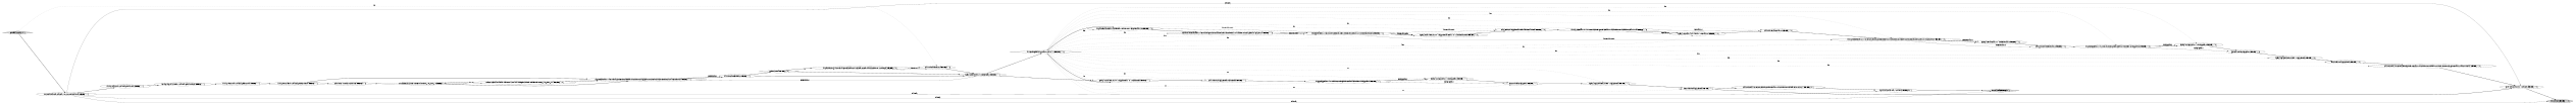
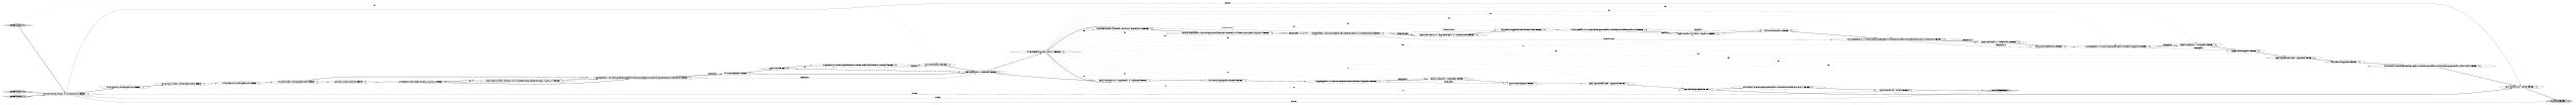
  digraph {
    fontname="Patrick Hand"
    rankdir=LR
    node [fillcolor=white fontname="Patrick Hand" shape=ellipse style=filled]
    edge [fontname="Patrick Hand" style=bold]
    n1 [label="Optional<Schema> avroSchema = Optional.absent()@@@8@@@['0', '1', '0']"]
    n2 [label="workUnitState.contains(AbstractAvroToOrcConverter.OUTPUT_AVRO_SCHEMA_KEY)@@@9@@@['0', '1', '0']" shape=diamond]
    n3 [label="String createFinalTableDDL = HiveConverterUtils.generateCreateDuplicateTableDDL(outputDatabaseName,stagingTableName,outputTableName,outputDataLocation,Optional.of(outputDatabaseName))@@@8@@@['1', '1', '1']"]
    n4 [label="avroSchema = Optional.fromNullable(new Schema.Parser().parse(workUnitState.getProp(AbstractAvroToOrcConverter.OUTPUT_AVRO_SCHEMA_KEY)))@@@10@@@['0', '1', '0']"]
    n5 [label="String dropStagingTableDDL = HiveAvroORCQueryGenerator.generateDropTableDDL(outputDatabaseName,stagingTableName)@@@40@@@['1', '1', '0']"]
    n6 [label="log.debug(\"Drop staging table DDL: \" + dropStagingTableDDL)@@@41@@@['1', '1', '0']"]
    n7 [label="cleanupQueries.add(dropStagingTableDDL)@@@42@@@['1', '1', '0']"]
    n8 [label="log.debug(\"Staging table directory to delete: \" + stagingDataLocation)@@@43@@@['1', '1', '0']"]
    n9 [label="log.debug(\"Partition directory to move: \" + stagingDataPartitionLocation + \" to: \" + finalDataPartitionLocation)@@@32@@@['1', '1', '0']"]
    n10 [label="publishDirectories.put(stagingDataPartitionLocation,finalDataPartitionLocation)@@@33@@@['1', '1', '0']"]
    n11 [label="List<String> dropPartitionsDDL = HiveAvroORCQueryGenerator.generateDropPartitionsDDL(outputDatabaseName,outputTableName,partitionsDMLInfo)@@@34@@@['1', '1', '0']"]
    n12 [label="publishQueries.addAll(createFinalPartitionDDL)@@@39@@@['1', '1', '0']"]
    n13 [label="log.debug(\"Create final table DDL:\" + createFinalTableDDL)@@@10@@@['1', '1', '1']"]
    n14 [label="publishQueries.add(createFinalTableDDL)@@@9@@@['1', '1', '1']"]
    n15 [label="!this.supportTargetPartitioning || partitionsDDLInfo.size() == 0@@@19@@@['1', '1', '0']" shape=diamond]
    n16 [label="log.debug(\"Snapshot directory to move: \" + stagingDataLocation + \" to: \" + outputDataLocation)@@@11@@@['1', '1', '1']"]
    n17 [label="avroSchema.isPresent()@@@14@@@['0', '1', '0']" shape=diamond]
    n18 [label="cleanupDirectories.add(stagingDataLocation)@@@17@@@['1', '1', '1']"]
    n19 [label="publishQueries.addAll(HiveAvroORCQueryGenerator.generateDropPartitionsDDL(outputDatabaseName,outputTableName,new HashMap<>()))@@@18@@@['0', '0', '1']"]
    n20 [label="log.info(\"Publish partition entity: \" + publishEntity)@@@47@@@['1', '1', '0']"]
    n21 [label="log.info(\"Publish partition entity: \" + publishEntity)@@@19@@@['0', '0', '1']"]
    n22 [fillcolor=lightgray label="return publishEntity@@@48@@@['1', '1', '0']"]
    n23 [label="Map<String,String> publishDirectories = publishEntity.getPublishDirectories()@@@5@@@['1', '1', '1']"]
    n24 [label="List<String> cleanupQueries = publishEntity.getCleanupQueries()@@@6@@@['1', '1', '1']"]
    n25 [label="List<String> cleanupDirectories = publishEntity.getCleanupDirectories()@@@7@@@['1', '1', '1']"]
+   n26 [fillcolor=lightgray label="generatePublishQueries['1', '0', '0']" shape=diamond]
    n27 [label="QueryBasedHivePublishEntity publishEntity = new QueryBasedHivePublishEntity()@@@3@@@['1', '1', '1']"]
    n28 [fillcolor=lightgray label="return publishEntity@@@20@@@['0', '0', '1']" shape=diamond]
    n29 [label="List<String> publishQueries = publishEntity.getPublishQueries()@@@4@@@['1', '1', '1']"]
    n30 [label="String alterSchemaDml = HiveConverterUtils.generateAlterTblPropsDML(outputTableName,Optional.of(outputDatabaseName),avroSchema.get())@@@15@@@['0', '1', '0']"]
    n31 [label="publishQueries.add(alterSchemaDml)@@@16@@@['0', '1', '0']"]
    n32 [label="log.debug(\"Drop staging table DDL: \" + dropStagingTableDDL)@@@14@@@['1', '1', '1']"]
    n33 [label="cleanupQueries.add(dropStagingTableDDL)@@@15@@@['1', '1', '1']"]
    n34 [label="log.debug(\"Staging table directory to delete: \" + stagingDataLocation)@@@16@@@['1', '1', '1']"]
    n35 [label="log.debug(\"Create final partition DDL: \" + createFinalPartitionDDL)@@@38@@@['1', '1', '0']"]
    n36 [fillcolor=lightgray label="generatePublishQueries['0', '0', '1']" shape=diamond]
    n37 [label="Optional<Path> destPartitionLocation = HiveConverterUtils.getDestinationPartitionLocation(destinationTableMeta,this.workUnitState,conversionEntity.getPartition().get().getName())@@@30@@@['1', '1', '0']"]
    n38 [label="finalDataPartitionLocation = HiveConverterUtils.updatePartitionLocation(finalDataPartitionLocation,this.workUnitState,destPartitionLocation)@@@31@@@['1', '1', '0']"]
    n39 [label="List<String> createFinalPartitionDDL = HiveAvroORCQueryGenerator.generateCreatePartitionDDL(outputDatabaseName,outputTableName,finalDataPartitionLocation,partitionsDMLInfo,Optional.absent())@@@37@@@['1', '1', '0']"]
    n40 [label="publishQueries.addAll(dropPartitionsDDL)@@@36@@@['1', '1', '0']"]
    n41 [label="log.debug(\"Drop partitions if exist in final table: \" + dropPartitionsDDL)@@@35@@@['1', '1', '0']"]
    n42 [label="publishQueries.addAll(HiveAvroORCQueryGenerator.generateDropPartitionsDDL(outputDatabaseName,outputTableName,AbstractAvroToOrcConverter.getDropPartitionsDDLInfo(conversionEntity)))@@@45@@@['1', '1', '0']"]
    n43 [label="cleanupDirectories.add(stagingDataLocation)@@@44@@@['1', '1', '0']"]
    n44 [label="publishDirectories.put(stagingDataLocation,outputDataLocation)@@@12@@@['1', '1', '1']"]
    n45 [label="String dropStagingTableDDL = HiveAvroORCQueryGenerator.generateDropTableDDL(outputDatabaseName,stagingTableName)@@@13@@@['1', '1', '1']"]
    n46 [label="String finalDataPartitionLocation = outputDataLocation + Path.SEPARATOR + stagingDataPartitionDirName@@@29@@@['1', '1', '0']"]
+   n47 [fillcolor=lightgray label="generatePublishQueries['0', '1', '0']" shape=diamond]
    n1 -> n2
    n2 -> n3
    n2 -> n4 [label=true style=dotted]
    n2 -> n4
    n3 -> n13 [label=createFinalTableDDL style=solid]
    n3 -> n14 [label=createFinalTableDDL style=solid]
    n3 -> n14
    n4 -> n3
    n5 -> n6 [label=dropStagingTableDDL style=solid]
    n5 -> n6
    n5 -> n7 [label=dropStagingTableDDL style=solid]
    n6 -> n7
    n7 -> n8
    n8 -> n43
    n9 -> n10
    n10 -> n11
    n11 -> n40 [label=dropPartitionsDDL style=solid]
    n11 -> n41 [label=dropPartitionsDDL style=solid]
    n11 -> n41
    n12 -> n5
    n13 -> n15
    n13 -> n16
    n14 -> n13
    n14 -> n17
    n15 -> n5 [label=false style=dotted]
    n15 -> n6 [label=false style=dotted]
    n15 -> n7 [label=false style=dotted]
    n15 -> n8 [label=false style=dotted]
    n15 -> n9 [label=false style=dotted]
    n15 -> n10 [label=false style=dotted]
    n15 -> n11 [label=false style=dotted]
    n15 -> n12 [label=false style=dotted]
    n15 -> n16
    n15 -> n16 [label=true style=dotted]
    n15 -> n18 [label=true style=dotted]
    n15 -> n32 [label=true style=dotted]
    n15 -> n33 [label=true style=dotted]
    n15 -> n34 [label=true style=dotted]
    n15 -> n35 [label=false style=dotted]
    n15 -> n37 [label=false style=dotted]
    n15 -> n38 [label=false style=dotted]
    n15 -> n39 [label=false style=dotted]
    n15 -> n40 [label=false style=dotted]
    n15 -> n41 [label=false style=dotted]
    n15 -> n42 [label=false style=dotted]
    n15 -> n43 [label=false style=dotted]
    n15 -> n44 [label=true style=dotted]
    n15 -> n45 [label=true style=dotted]
    n15 -> n46
    n15 -> n46 [label=false style=dotted]
    n16 -> n44
    n17 -> n13
    n17 -> n30
    n17 -> n30 [label=true style=dotted]
    n18 -> n19
    n18 -> n20
    n19 -> n21
    n20 -> n22
    n21 -> n28
    n23 -> n24
    n24 -> n25
    n25 -> n1
    n25 -> n3
+   n26 -> n27
    n27 -> n20 [label=publishEntity style=solid]
    n27 -> n21 [label=publishEntity style=solid]
    n27 -> n22 [label=publishEntity style=solid]
    n27 -> n28 [label=publishEntity style=solid]
    n27 -> n29
    n29 -> n23
    n30 -> n31
    n30 -> n31 [label=alterSchemaDml style=solid]
    n31 -> n13
    n32 -> n33
    n33 -> n34
    n34 -> n18
    n35 -> n12
    n36 -> n27
    n36 -> n31 [label=true style=dotted]
    n37 -> n38
    n37 -> n38 [label=destPartitionLocation style=solid]
    n38 -> n9 [label=finalDataPartitionLocation style=solid]
    n38 -> n9
    n38 -> n10 [label=finalDataPartitionLocation style=solid]
    n38 -> n39 [label=finalDataPartitionLocation style=solid]
    n39 -> n12 [label=createFinalPartitionDDL style=solid]
    n39 -> n35 [label=createFinalPartitionDDL style=solid]
    n39 -> n35
    n40 -> n39
    n41 -> n40
    n42 -> n20
    n43 -> n42
    n44 -> n45
    n45 -> n32 [label=dropStagingTableDDL style=solid]
    n45 -> n32
    n45 -> n33 [label=dropStagingTableDDL style=solid]
    n46 -> n37
    n46 -> n38 [label=finalDataPartitionLocation style=solid]
+   n47 -> n27
  }
